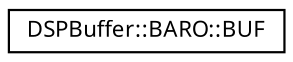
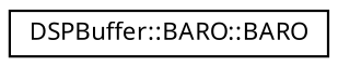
  digraph {
    rankdir=LR
    fontname="Noto Sans"
-   n1 [color=black fillcolor=white fontname="Noto Sans" fontsize=10 height=0.2 label="DSPBuffer::BARO::BUF" shape=record style=filled width=0.4]
+   n1 [color=black fillcolor=white fontname="Noto Sans" fontsize=10 height=0.2 label="DSPBuffer::BARO::BARO" shape=record style=filled width=0.4]
  }
